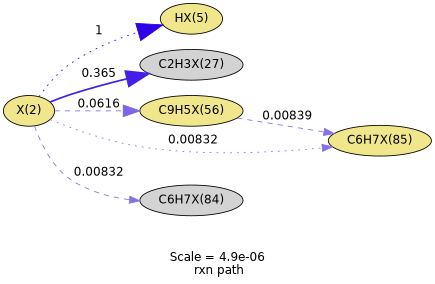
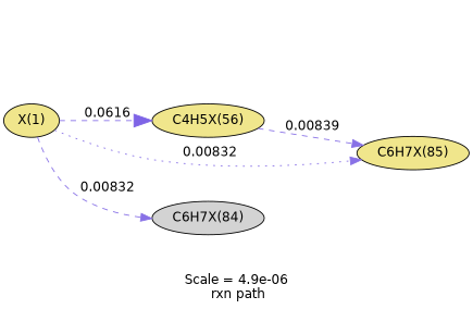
  digraph {
    fontname=Helvetica
    label="Scale = 4.9e-06\l rxn path"
    rankdir=LR
    node [fillcolor=khaki fontname=Helvetica style=filled]
    edge [arrowsize=1.19 color="0.7, 0.508, 0.9" fontname=Helvetica style=dashed]
-   n1 [label="X(2)"]
-   n2 [label="HX(5)"]
-   n3 [fillcolor=lightgrey label="C2H3X(27)"]
-   n4 [label="C9H5X(56)"]
+   n1 [label="X(1)"]
+   n4 [label="C4H5X(56)"]
    n5 [label="C6H7X(85)"]
    n6 [fillcolor=lightgrey label="C6H7X(84)"]
-   n1 -> n2 [arrowsize=3 color="0.7, 1.5, 0.9" label=" 1" style=dotted]
-   n1 -> n3 [arrowsize=2.62 color="0.7, 0.865, 0.9" label=" 0.365" style=bold]
    n1 -> n4 [arrowsize=1.95 color="0.7, 0.562, 0.9" label=" 0.0616"]
    n1 -> n5 [label=" 0.00832" style=dotted]
    n1 -> n6 [label=" 0.00832"]
    n4 -> n5 [arrowsize=1.2 label=" 0.00839"]
  }
